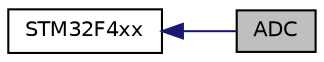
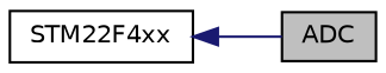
  digraph {
    rankdir=LR
    node [color=black fontname=Helvetica fontsize=10 shape=record style=filled]
    n1 [fillcolor=grey75 fontcolor=black height=0.2 label=ADC width=0.4]
-   n2 [fillcolor=white height=0.2 label=STM32F4xx width=0.4]
+   n2 [fillcolor=white height=0.2 label=STM22F4xx width=0.4]
    n2 -> n1 [color=midnightblue dir=back fontname=Helvetica fontsize=10 labelfontname=Helvetica labelfontsize=10 shape=plaintext style=solid]
  }
